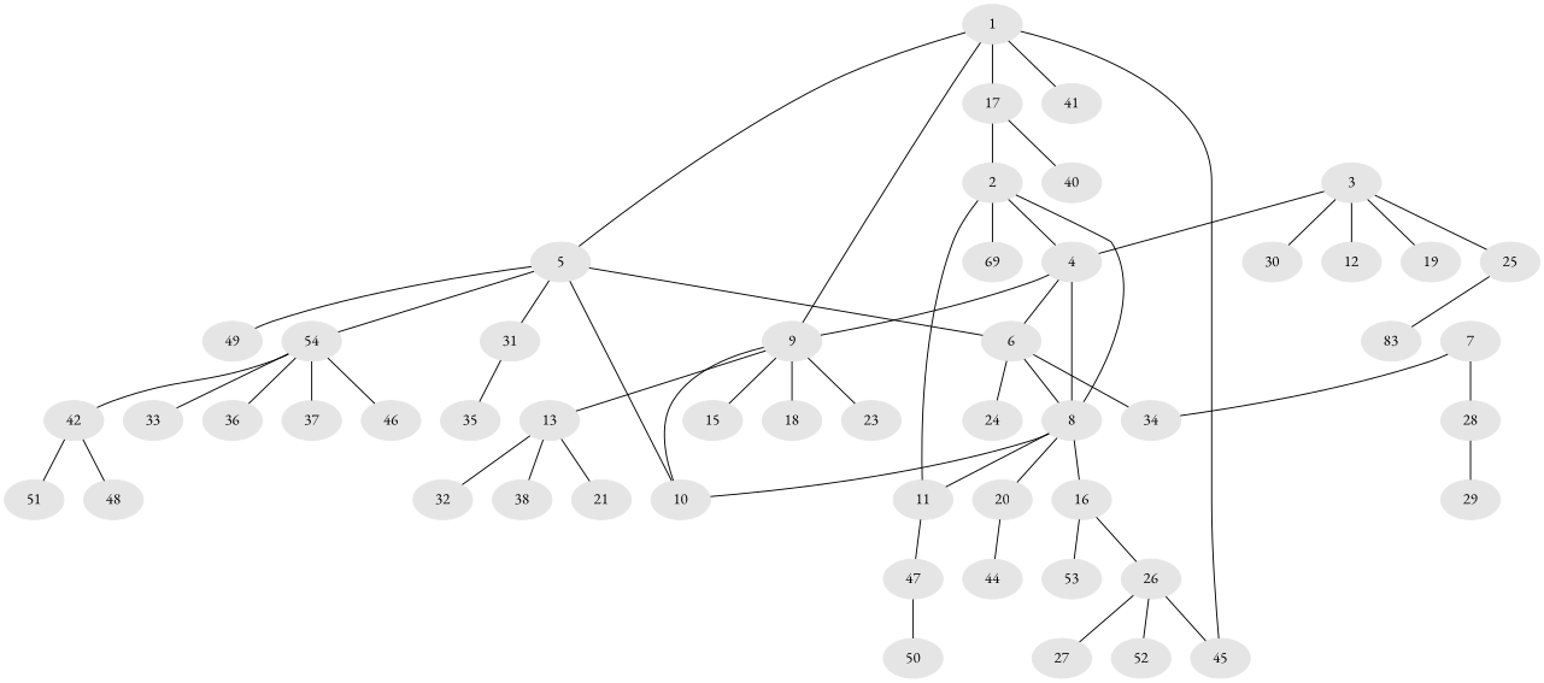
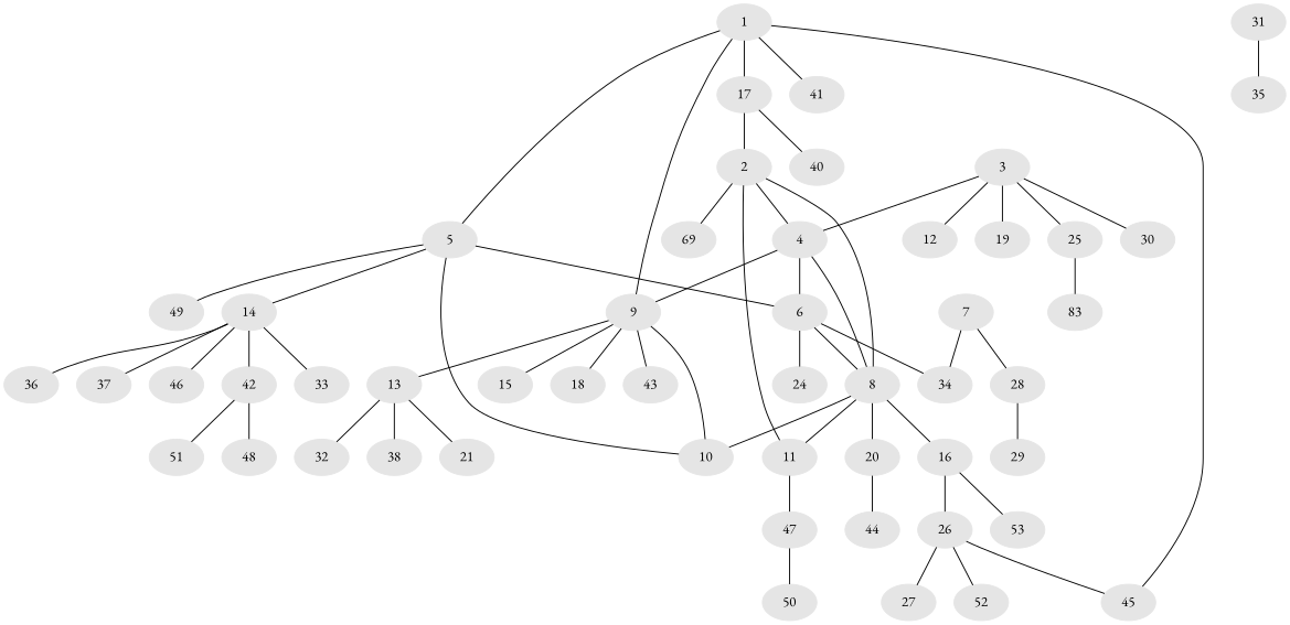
  graph {
    fontname="EB Garamond"
    node [color=gray90 fontname="EB Garamond" style=filled]
    edge [fontname="EB Garamond"]
    1
    5
    9
    17
    41
    45
    2
    4
    8
    11
    n11 [label=69]
    6
    10
-   14 [label=54]
+   14
    31
    49
    13
    15
    18
-   23
+   23 [label=43]
    40
    16
    20
    47
    3
    12
    19
    25
    30
    n30 [label=83]
    34
    24
    33
    36
    37
    42
    46
    35
    7
    28
    29
    26
    53
    44
    21
    32
    38
    50
    48
    51
    27
    52
    1 -- 5
    1 -- 9
    1 -- 17
    1 -- 41
    1 -- 45
    5 -- 6
    5 -- 10
    5 -- 14
-   5 -- 31
    5 -- 49
    9 -- 10
    9 -- 13
    9 -- 15
    9 -- 18
    9 -- 23
    17 -- 2
    17 -- 40
    2 -- 4
    2 -- 8
    2 -- 11
    2 -- n11
    4 -- 9
    4 -- 8
    4 -- 6
    8 -- 11
    8 -- 10
    8 -- 16
    8 -- 20
    11 -- 47
    6 -- 8
    6 -- 34
    6 -- 24
    14 -- 33
    14 -- 36
    14 -- 37
    14 -- 42
    14 -- 46
    31 -- 35
    13 -- 21
    13 -- 32
    13 -- 38
    16 -- 26
    16 -- 53
    20 -- 44
    47 -- 50
    3 -- 4
    3 -- 12
    3 -- 19
    3 -- 25
    3 -- 30
    25 -- n30
    42 -- 48
    42 -- 51
    7 -- 34
    7 -- 28
    28 -- 29
    26 -- 45
    26 -- 27
    26 -- 52
  }
